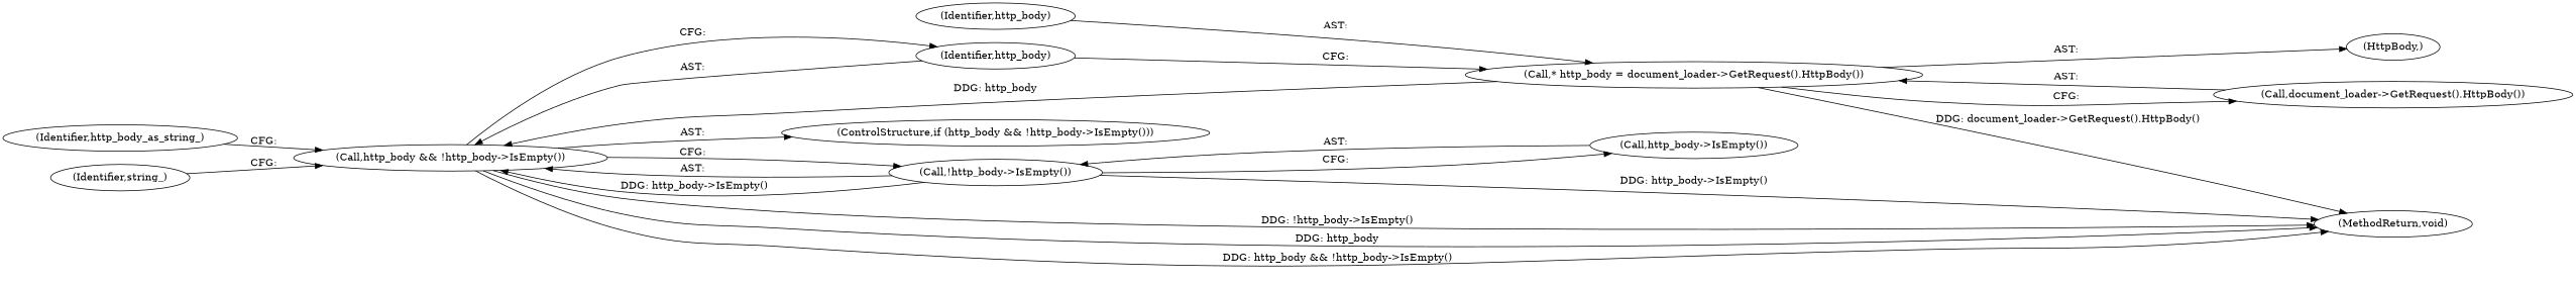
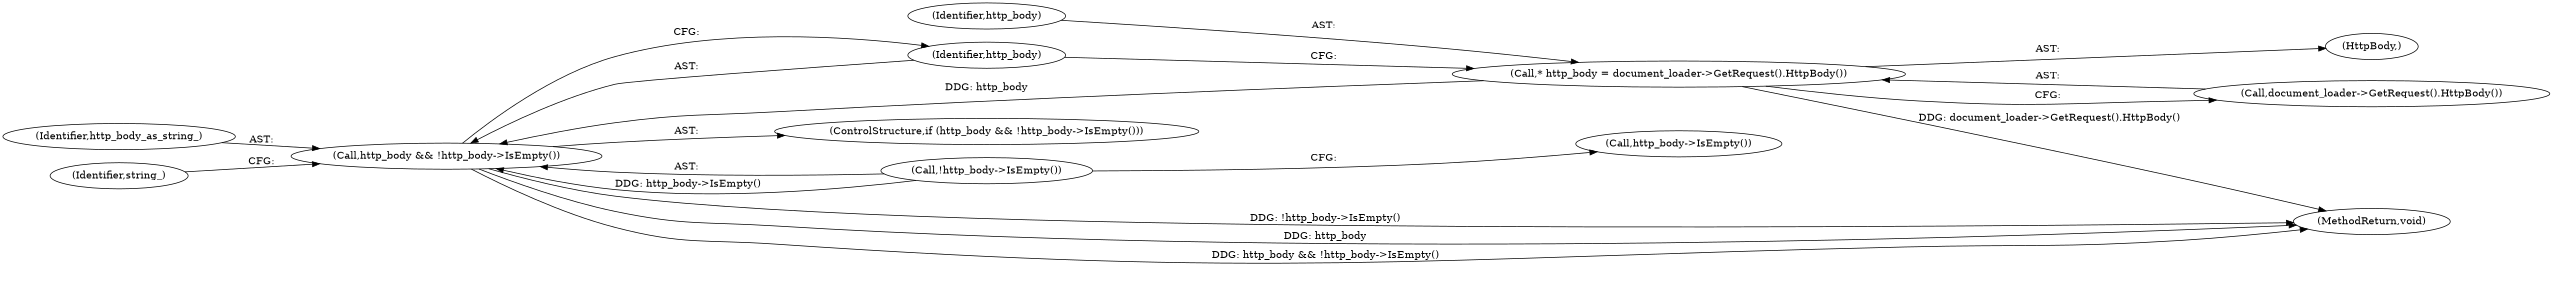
  digraph {
    rankdir=LR
    n1 [label="(Call,http_body && !http_body->IsEmpty())"]
    n2 [label="(Call,!http_body->IsEmpty())"]
    n3 [label="(Identifier,http_body)"]
    n4 [label="(ControlStructure,if (http_body && !http_body->IsEmpty()))"]
    n5 [label="(MethodReturn,void)"]
    n6 [label="(Call,http_body->IsEmpty())"]
    n7 [label="(Call,* http_body = document_loader->GetRequest().HttpBody())"]
    n8 [label="(Call,document_loader->GetRequest().HttpBody())"]
    n9 [label="(HttpBody,)"]
    n10 [label="(Identifier,http_body_as_string_)"]
    n11 [label="(Identifier,http_body)"]
    n12 [label="(Identifier,string_)"]
-   n1 -> n2 [label="CFG: "]
    n1 -> n3 [label="CFG: "]
    n1 -> n4 [label="AST: "]
    n1 -> n5 [label="DDG: !http_body->IsEmpty()"]
    n1 -> n5 [label="DDG: http_body"]
    n1 -> n5 [label="DDG: http_body && !http_body->IsEmpty()"]
    n2 -> n1 [label="AST: "]
    n2 -> n1 [label="DDG: http_body->IsEmpty()"]
-   n2 -> n5 [label="DDG: http_body->IsEmpty()"]
    n2 -> n6 [label="CFG: "]
    n3 -> n1 [label="AST: "]
    n3 -> n7 [label="CFG: "]
-   n6 -> n2 [label="AST: "]
    n7 -> n1 [label="DDG: http_body"]
    n7 -> n5 [label="DDG: document_loader->GetRequest().HttpBody()"]
    n7 -> n8 [label="CFG: "]
    n7 -> n9 [label="AST: "]
    n8 -> n7 [label="AST: "]
-   n10 -> n1 [label="CFG: "]
+   n10 -> n1 [label="AST: "]
    n11 -> n7 [label="AST: "]
    n12 -> n1 [label="CFG: "]
  }
